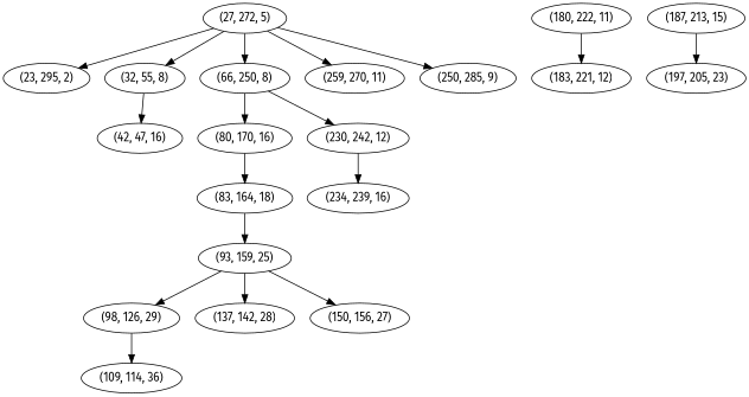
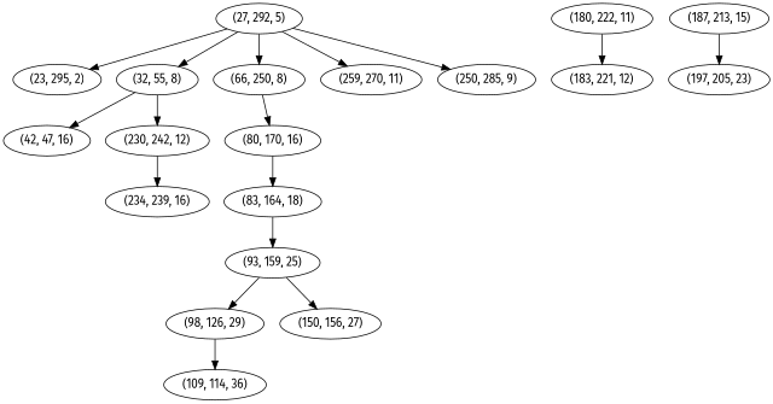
  digraph {
    fontname="Fira Sans"
    node [fontname="Fira Sans"]
    edge [fontname="Fira Sans"]
-   "(27, 292, 5)" [label="(27, 272, 5)"]
+   "(27, 292, 5)"
    "(23, 295, 2)"
    "(32, 55, 8)"
    "(66, 250, 8)"
    "(259, 270, 11)"
    n6 [label="(250, 285, 9)"]
    "(42, 47, 16)"
    "(80, 170, 16)"
    n9 [label="(230, 242, 12)"]
    n10 [label="(83, 164, 18)"]
    "(180, 222, 11)"
    "(183, 221, 12)"
    "(234, 239, 16)"
    "(93, 159, 25)"
    "(98, 126, 29)"
-   "(137, 142, 28)"
    "(150, 156, 27)"
    "(109, 114, 36)"
    "(187, 213, 15)"
    "(197, 205, 23)"
    "(27, 292, 5)" -> "(23, 295, 2)"
    "(27, 292, 5)" -> "(32, 55, 8)"
    "(27, 292, 5)" -> "(66, 250, 8)"
    "(27, 292, 5)" -> "(259, 270, 11)"
    "(27, 292, 5)" -> n6
    "(32, 55, 8)" -> "(42, 47, 16)"
    "(66, 250, 8)" -> "(80, 170, 16)"
-   "(66, 250, 8)" -> n9
+   "(32, 55, 8)" -> n9
    "(80, 170, 16)" -> n10
    n9 -> "(234, 239, 16)"
    n10 -> "(93, 159, 25)"
    "(180, 222, 11)" -> "(183, 221, 12)"
    "(93, 159, 25)" -> "(98, 126, 29)"
-   "(93, 159, 25)" -> "(137, 142, 28)"
    "(93, 159, 25)" -> "(150, 156, 27)"
    "(98, 126, 29)" -> "(109, 114, 36)"
    "(187, 213, 15)" -> "(197, 205, 23)"
  }
